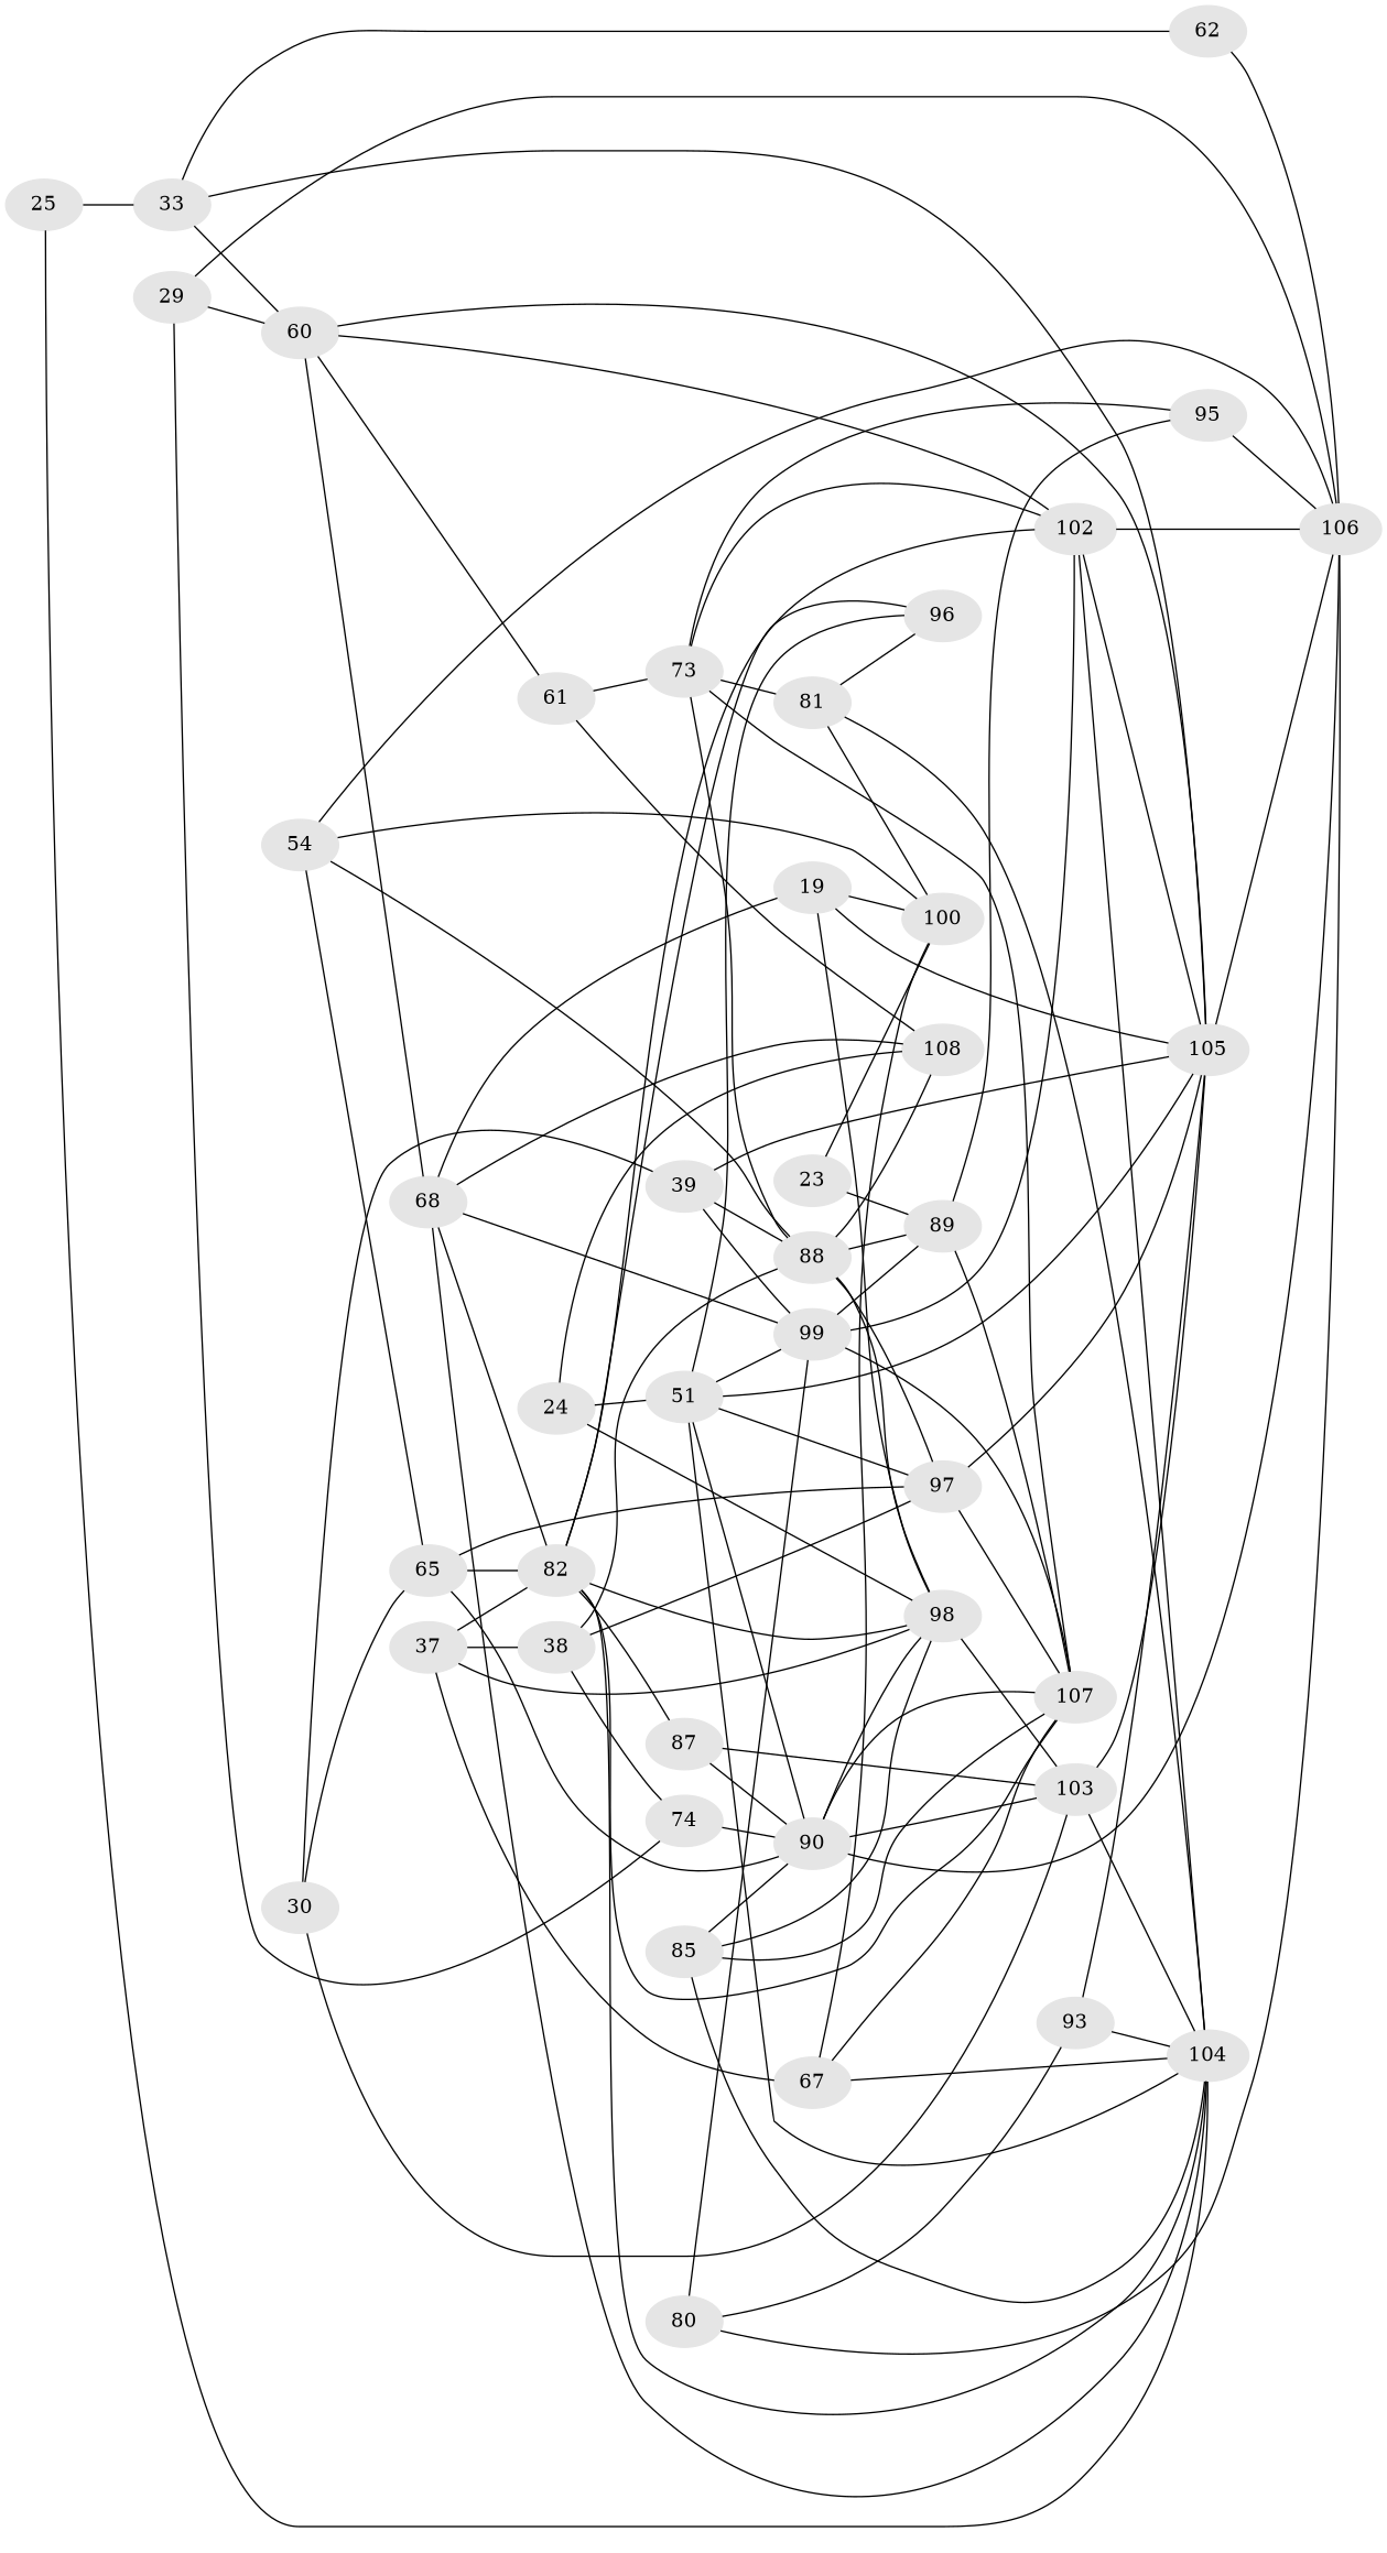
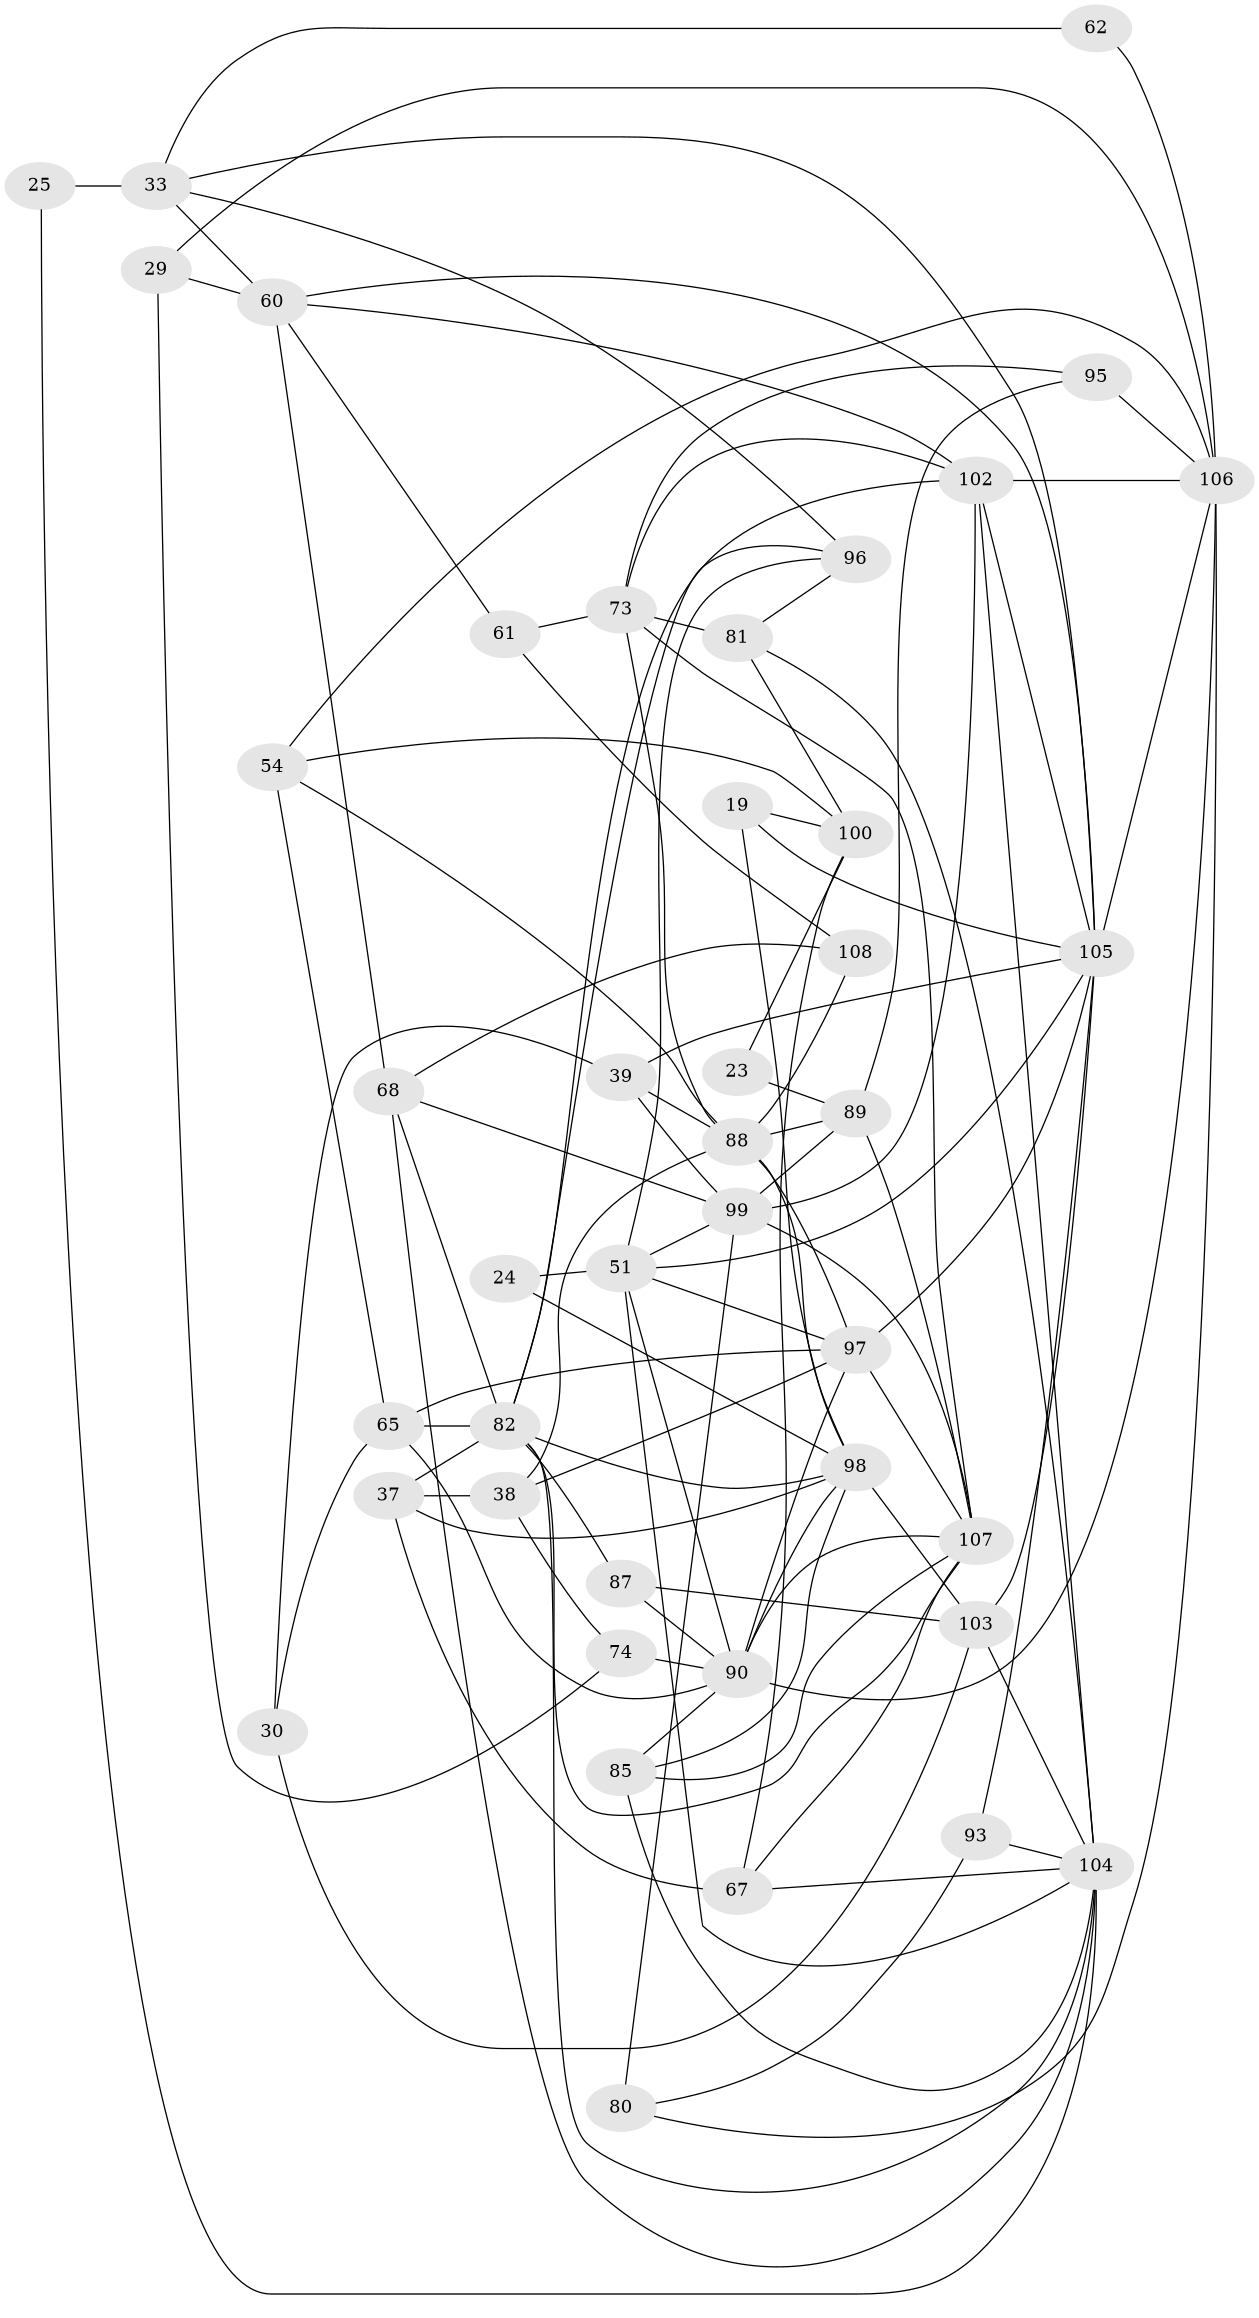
  graph {
    rankdir=LR
    node [color=gray90 style=filled]
    23
    89
    100 [super="+10"]
    106 [super="+1+84+94"]
    62
    107 [super="+91"]
    95
    24 [super="+2"]
    51 [super="+43"]
    98 [super="+7+19+75"]
    108 [super="+32"]
    104 [super="+101+63+64"]
    96
    105 [super="+8+47+13+18"]
    97 [super="+28+86+55"]
    99 [super="+41"]
    90 [super="+56+69"]
    103 [super="+83"]
    33 [super="+20"]
    60 [super="+15+48"]
    25
    61
    68 [super="+53"]
    102 [super="+92+72"]
    29
    74
    30
    39
    65 [super="+4"]
    88 [super="+21+34+58+78"]
    82 [super="+59+46"]
    37 [super="+22"]
    38
    67
    87
    80
    93 [super="+77"]
    54
    73 [super="+45+49"]
    n40 [label=19]
    81 [super="+17"]
    85
    23 -- 89
    23 -- 100 [weight=2]
    89 -- 107
    89 -- 95
    62 -- 106
    95 -- 106 [weight=2]
    24 -- 51
    24 -- 98 [weight=2]
-   24 -- 108
    51 -- 104
    51 -- 96
    51 -- 105 [weight=2]
    51 -- 97 [weight=2]
    51 -- 99 [weight=2]
    51 -- 90
    98 -- 103 [weight=2]
    105 -- 106
    97 -- 107
    97 -- 105
    99 -- 89
    99 -- 107
    99 -- 102
    90 -- 106 [weight=2]
    90 -- 107
    90 -- 98
-   90 -- 103 [weight=2]
+   90 -- 97 [weight=2]
    103 -- 104
    103 -- 105 [weight=2]
    33 -- 62
+   33 -- 96
    33 -- 105
    33 -- 60
    60 -- 105 [weight=2]
    60 -- 61
    60 -- 68 [weight=2]
    60 -- 102
    25 -- 104
    25 -- 33 [weight=2]
    61 -- 108 [weight=2]
    61 -- 73
    68 -- 108
    68 -- 104
    68 -- 99
    68 -- 82 [weight=2]
-   68 -- n40
    102 -- 106 [weight=4]
    102 -- 104
    102 -- 105 [weight=2]
    29 -- 106 [weight=2]
    29 -- 60
    29 -- 74
    74 -- 90
    30 -- 103 [weight=2]
    30 -- 39
    30 -- 65
    39 -- 105
    39 -- 99
    39 -- 88
    65 -- 97
    65 -- 90 [weight=2]
    65 -- 82
    88 -- 89
    88 -- 98 [weight=3]
    88 -- 108
    88 -- 97 [weight=2]
    82 -- 107 [weight=3]
    82 -- 98 [weight=2]
    82 -- 104
    82 -- 96
    82 -- 102 [weight=4]
    82 -- 87
    37 -- 98
    37 -- 82
    37 -- 38 [weight=2]
    37 -- 67
    38 -- 97
    38 -- 74
    38 -- 88
    67 -- 100
    67 -- 107
    67 -- 104
    87 -- 90
    87 -- 103 [weight=2]
    80 -- 106
    80 -- 99
    80 -- 93
    93 -- 104 [weight=2]
    93 -- 105
    54 -- 100
    54 -- 106
    54 -- 65
    54 -- 88
    73 -- 107
    73 -- 95
    73 -- 102
    73 -- 88 [weight=2]
    73 -- 81 [weight=2]
    n40 -- 100
    n40 -- 98
    n40 -- 105
    81 -- 100
    81 -- 104 [weight=2]
    81 -- 96
    85 -- 107
    85 -- 98
    85 -- 104
    85 -- 90
  }
